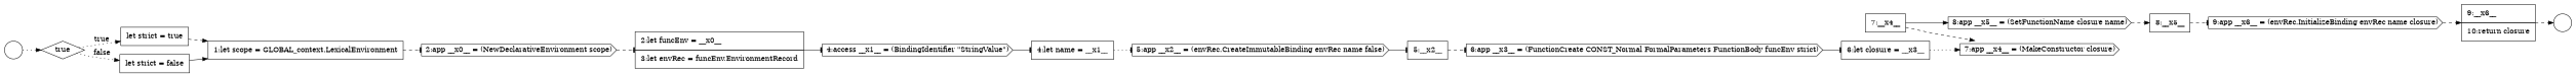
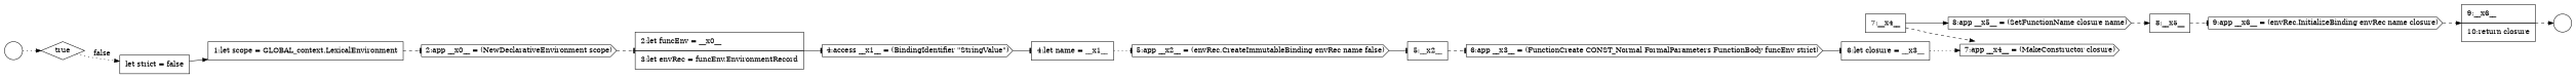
  digraph {
    rankdir=LR
    node [color=black fillcolor=white shape=none style=filled]
    edge [arrowhead=normal color=black style=dashed]
    n1 [label=<<font color="black">6:app __x3__ = (FunctionCreate CONST_Normal FormalParameters FunctionBody funcEnv strict)</font>> shape=cds]
    n2 [label=<<font color="black">     <table border="0" cellborder="1" cellspacing="0" cellpadding="10">       <tr><td align="left">6:let closure = __x3__</td></tr>     </table>   </font>> margin=0]
    n3 [label=<<font color="black">7:app __x4__ = (MakeConstructor closure)</font>> shape=cds]
    n4 [label=<<font color="black">4:access __x1__ = (BindingIdentifier &quot;StringValue&quot;)</font>> shape=cds]
    n5 [label=<<font color="black">     <table border="0" cellborder="1" cellspacing="0" cellpadding="10">       <tr><td align="left">4:let name = __x1__</td></tr>     </table>   </font>> margin=0]
    n6 [label=<<font color="black">5:app __x2__ = (envRec.CreateImmutableBinding envRec name false)</font>> shape=cds]
    n7 [label=<<font color="black">     <table border="0" cellborder="1" cellspacing="0" cellpadding="10">       <tr><td align="left">7:__x4__</td></tr>     </table>   </font>> margin=0]
    n8 [label=<<font color="black">8:app __x5__ = (SetFunctionName closure name)</font>> shape=cds]
    n9 [label=<<font color="black">     <table border="0" cellborder="1" cellspacing="0" cellpadding="10">       <tr><td align="left">8:__x5__</td></tr>     </table>   </font>> margin=0]
-   n10 [label=<<font color="black">     <table border="0" cellborder="1" cellspacing="0" cellpadding="10">       <tr><td align="left">let strict = true</td></tr>     </table>   </font>> margin=0]
    n11 [label=<<font color="black">     <table border="0" cellborder="1" cellspacing="0" cellpadding="10">       <tr><td align="left">1:let scope = GLOBAL_context.LexicalEnvironment</td></tr>     </table>   </font>> margin=0]
    n12 [label=<<font color="black">2:app __x0__ = (NewDeclarativeEnvironment scope)</font>> shape=cds]
    n13 [label=<<font color="black">     <table border="0" cellborder="1" cellspacing="0" cellpadding="10">       <tr><td align="left">let strict = false</td></tr>     </table>   </font>> margin=0]
    n14 [label=<<font color="black">9:app __x6__ = (envRec.InitializeBinding envRec name closure)</font>> shape=cds]
    n15 [label=<<font color="black">     <table border="0" cellborder="1" cellspacing="0" cellpadding="10">       <tr><td align="left">9:__x6__</td></tr>       <tr><td align="left">10:return closure</td></tr>     </table>   </font>> margin=0]
    n16 [label=" " shape=circle]
    n17 [label=<<font color="black">     <table border="0" cellborder="1" cellspacing="0" cellpadding="10">       <tr><td align="left">5:__x2__</td></tr>     </table>   </font>> margin=0]
    n18 [label=<<font color="black">     <table border="0" cellborder="1" cellspacing="0" cellpadding="10">       <tr><td align="left">2:let funcEnv = __x0__</td></tr>       <tr><td align="left">3:let envRec = funcEnv.EnvironmentRecord</td></tr>     </table>   </font>> margin=0]
    n19 [label=<<font color="black">true</font>> shape=diamond]
    n20 [label=" " shape=circle]
    n1 -> n2 [arrowhead=tee style=solid]
    n2 -> n3 [style=dotted]
    n4 -> n5 [arrowhead=tee style=solid]
    n5 -> n6 [arrowhead=tee style=dotted]
    n6 -> n17 [arrowhead=tee style=solid]
    n7 -> n3
    n7 -> n8 [style=solid]
    n8 -> n9
    n9 -> n14 [arrowhead=tee]
-   n10 -> n11
    n11 -> n12 [arrowhead=tee]
    n12 -> n18 [arrowhead=tee]
    n13 -> n11 [style=solid]
    n14 -> n15
    n15 -> n16
    n17 -> n1 [arrowhead=tee]
    n18 -> n4 [arrowhead=tee style=solid]
-   n19 -> n10 [label=<<font color="black">true</font>> style=dotted]
    n19 -> n13 [label=<<font color="black">false</font>> style=dotted]
    n20 -> n19 [style=dotted]
  }
